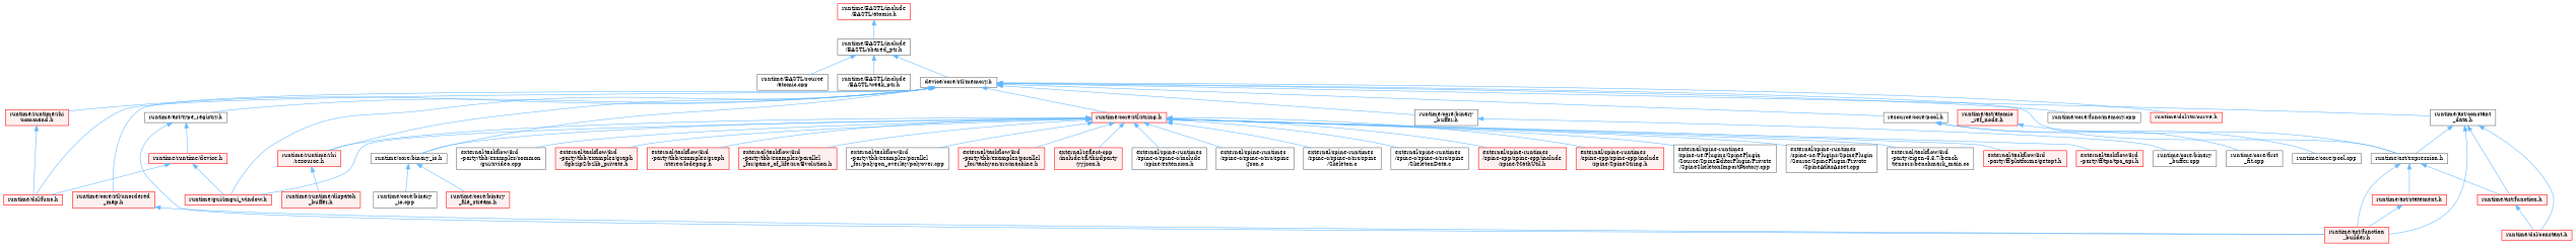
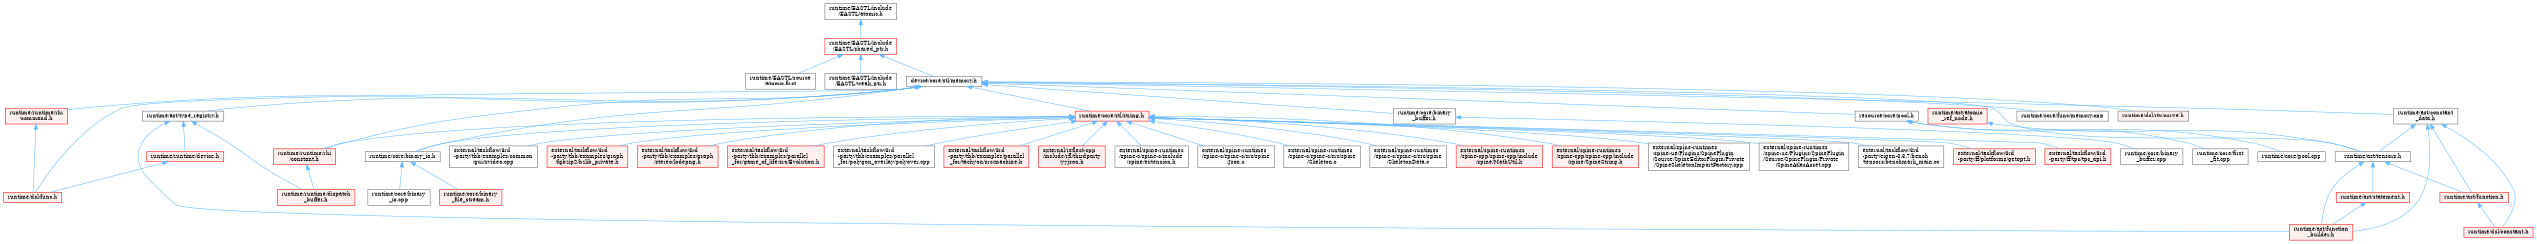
  digraph {
    fontname="DejaVu Serif"
    node [color=grey40 fillcolor=white fontname="DejaVu Serif" fontsize=10 shape=box style=filled]
    edge [color=steelblue1 dir=back fontname="DejaVu Serif" fontsize=10 labelfontname=Helvetica labelfontsize=10 style=solid]
-   n1 [color=red height=0.2 label="runtime/EASTL/include\l/EASTL/atomic.h" width=0.4]
-   n2 [height=0.2 label="runtime/EASTL/include\l/EASTL/shared_ptr.h" width=0.4]
-   n3 [height=0.2 label="runtime/EASTL/source\l/atomic.cpp" width=0.4]
+   n1 [height=0.2 label="runtime/EASTL/include\l/EASTL/atomic.h" width=0.4]
+   n2 [color=red height=0.2 label="runtime/EASTL/include\l/EASTL/shared_ptr.h" width=0.4]
+   n3 [height=0.2 label="runtime/EASTL/source\l/atomic.first" width=0.4]
    n4 [height=0.2 label="runtime/EASTL/include\l/EASTL/weak_ptr.h" width=0.4]
    n5 [height=0.2 label="device/core/stl/memory.h" width=0.4]
    n6 [height=0.2 label="runtime/ast/constant\l_data.h" width=0.4]
-   n7 [height=0.2 label="runtime/ast/expression.h" width=0.4]
+   n7 [height=0.2 label="runtime/ast/tensors.h" width=0.4]
    n8 [height=0.2 label="runtime/ast/type_registry.h" width=0.4]
    n9 [color=red fillcolor="#FFF0F0" height=0.2 label="runtime/dsl/func.h" width=0.4]
-   n10 [color=red fillcolor="#FFF0F0" height=0.2 label="runtime/gui/imgui_window.h" width=0.4]
    n11 [height=0.2 label="runtime/core/binary\l_buffer.h" width=0.4]
    n12 [height=0.2 label="runtime/core/binary_io.h" width=0.4]
    n13 [height=0.2 label="resource/core/pool.h" width=0.4]
    n14 [height=0.2 label="runtime/core/func/memory.cpp" width=0.4]
    n15 [color=red fillcolor="#FFF0F0" height=0.2 label="runtime/core/stl/string.h" width=0.4]
-   n16 [color=red fillcolor="#FFF0F0" height=0.2 label="runtime/runtime/rhi\l/resource.h" width=0.4]
-   n17 [color=red fillcolor="#FFF0F0" height=0.2 label="runtime/core/stl/unordered\l_map.h" width=0.4]
-   n18 [color=red fillcolor="#FFF0F0" height=0.2 label="runtime/dsl/rtx/curve.h" width=0.4]
+   n16 [color=red fillcolor="#FFF0F0" height=0.2 label="runtime/runtime/rhi\l/constant.h" width=0.4]
+   n18 [fillcolor="#FFF0F0" height=0.2 label="runtime/dsl/rtx/curve.h" width=0.4]
    n19 [color=red fillcolor="#FFF0F0" height=0.2 label="runtime/runtime/rhi\l/command.h" width=0.4]
    n20 [color=red fillcolor="#FFF0F0" height=0.2 label="runtime/ast/function.h" width=0.4]
    n21 [color=red fillcolor="#FFF0F0" height=0.2 label="runtime/ast/function\l_builder.h" width=0.4]
    n22 [color=red fillcolor="#FFF0F0" height=0.2 label="runtime/dsl/constant.h" width=0.4]
    n23 [color=red fillcolor="#FFF0F0" height=0.2 label="runtime/ast/statement.h" width=0.4]
    n24 [color=red fillcolor="#FFF0F0" height=0.2 label="runtime/runtime/device.h" width=0.4]
    n25 [color=red fillcolor="#FFF0F0" height=0.2 label="runtime/runtime/dispatch\l_buffer.h" width=0.4]
    n26 [height=0.2 label="runtime/core/binary\l_buffer.cpp" width=0.4]
    n27 [color=red fillcolor="#FFF0F0" height=0.2 label="runtime/core/binary\l_file_stream.h" width=0.4]
    n28 [height=0.2 label="runtime/core/binary\l_io.cpp" width=0.4]
    n29 [height=0.2 label="runtime/core/first\l_fit.cpp" width=0.4]
    n30 [height=0.2 label="runtime/core/pool.cpp" width=0.4]
    n31 [color=red fillcolor="#FFF0F0" height=0.2 label="external/reflect-cpp\l/include/rfl/thirdparty\l/yyjson.h" width=0.4]
    n32 [height=0.2 label="external/spine-runtimes\l/spine-c/spine-c/include\l/spine/extension.h" width=0.4]
    n33 [height=0.2 label="external/spine-runtimes\l/spine-c/spine-c/src/spine\l/Json.c" width=0.4]
    n34 [height=0.2 label="external/spine-runtimes\l/spine-c/spine-c/src/spine\l/Skeleton.c" width=0.4]
    n35 [height=0.2 label="external/spine-runtimes\l/spine-c/spine-c/src/spine\l/SkeletonData.c" width=0.4]
    n36 [color=red fillcolor="#FFF0F0" height=0.2 label="external/spine-runtimes\l/spine-cpp/spine-cpp/include\l/spine/MathUtil.h" width=0.4]
    n37 [color=red fillcolor="#FFF0F0" height=0.2 label="external/spine-runtimes\l/spine-cpp/spine-cpp/include\l/spine/SpineString.h" width=0.4]
    n38 [height=0.2 label="external/spine-runtimes\l/spine-ue/Plugins/SpinePlugin\l/Source/SpineEditorPlugin/Private\l/SpineSkeletonImportFactory.cpp" width=0.4]
    n39 [height=0.2 label="external/spine-runtimes\l/spine-ue/Plugins/SpinePlugin\l/Source/SpinePlugin/Private\l/SpineAtlasAsset.cpp" width=0.4]
    n40 [height=0.2 label="external/taskflow/3rd\l-party/eigen-3.3.7/bench\l/tensors/benchmark_main.cc" width=0.4]
    n41 [color=red fillcolor="#FFF0F0" height=0.2 label="external/taskflow/3rd\l-party/ff/platforms/getopt.h" width=0.4]
    n42 [color=red fillcolor="#FFF0F0" height=0.2 label="external/taskflow/3rd\l-party/ff/tpc/tpc_api.h" width=0.4]
    n43 [height=0.2 label="external/taskflow/3rd\l-party/tbb/examples/common\l/gui/xvideo.cpp" width=0.4]
    n44 [color=red fillcolor="#FFF0F0" height=0.2 label="external/taskflow/3rd\l-party/tbb/examples/graph\l/fgbzip2/bzlib_private.h" width=0.4]
    n45 [color=red fillcolor="#FFF0F0" height=0.2 label="external/taskflow/3rd\l-party/tbb/examples/graph\l/stereo/lodepng.h" width=0.4]
    n46 [color=red fillcolor="#FFF0F0" height=0.2 label="external/taskflow/3rd\l-party/tbb/examples/parallel\l_for/game_of_life/src/Evolution.h" width=0.4]
    n47 [height=0.2 label="external/taskflow/3rd\l-party/tbb/examples/parallel\l_for/polygon_overlay/polyover.cpp" width=0.4]
    n48 [color=red fillcolor="#FFF0F0" height=0.2 label="external/taskflow/3rd\l-party/tbb/examples/parallel\l_for/tachyon/src/machine.h" width=0.4]
    n49 [color=red fillcolor="#FFF0F0" height=0.2 label="runtime/ast/atomic\l_ref_node.h" width=0.4]
    n1 -> n2
    n2 -> n3
    n2 -> n4
    n2 -> n5
    n5 -> n6
    n5 -> n7
    n5 -> n8
    n5 -> n9
-   n5 -> n10
    n5 -> n11
    n5 -> n12
    n5 -> n13
    n5 -> n14
    n5 -> n15
    n5 -> n16
-   n5 -> n17
    n5 -> n18
    n5 -> n19
    n6 -> n7
    n6 -> n20
    n6 -> n21
    n6 -> n22
    n7 -> n20
    n7 -> n21
    n7 -> n23
    n8 -> n21
    n8 -> n24
+   n8 -> n25
    n11 -> n26
    n12 -> n27
    n12 -> n28
    n13 -> n29
    n13 -> n30
-   n15 -> n10
    n15 -> n12
    n15 -> n16
    n15 -> n31
    n15 -> n32
    n15 -> n33
    n15 -> n34
    n15 -> n35
    n15 -> n36
    n15 -> n37
    n15 -> n38
    n15 -> n39
    n15 -> n40
    n15 -> n41
    n15 -> n42
    n15 -> n43
    n15 -> n44
    n15 -> n45
    n15 -> n46
    n15 -> n47
    n15 -> n48
    n16 -> n25
-   n17 -> n21
    n19 -> n9
    n20 -> n22
    n23 -> n21
    n24 -> n9
-   n24 -> n10
    n49 -> n7
  }
